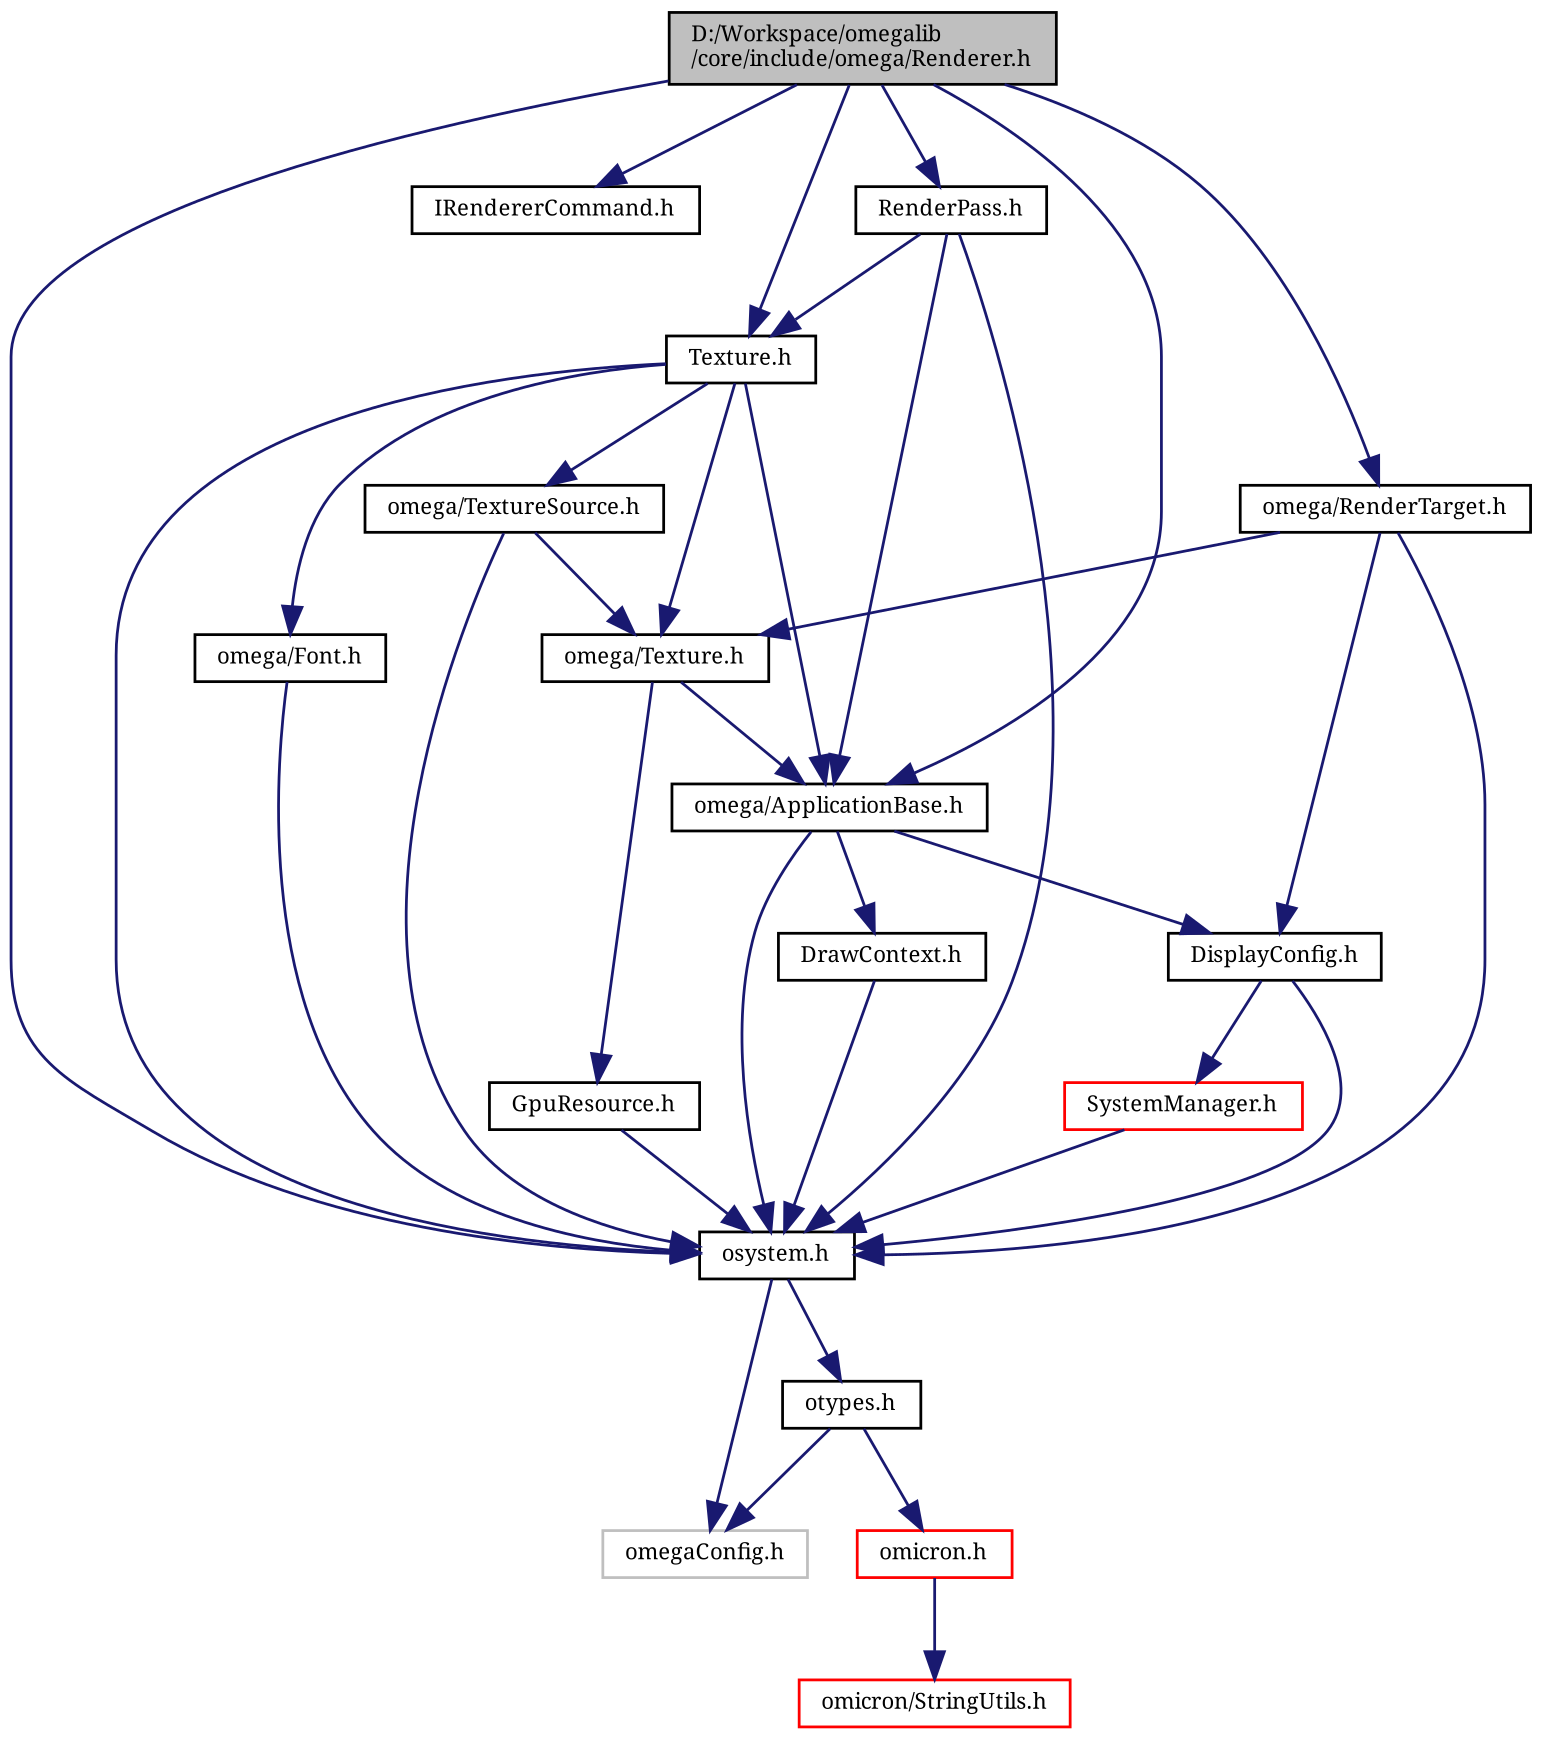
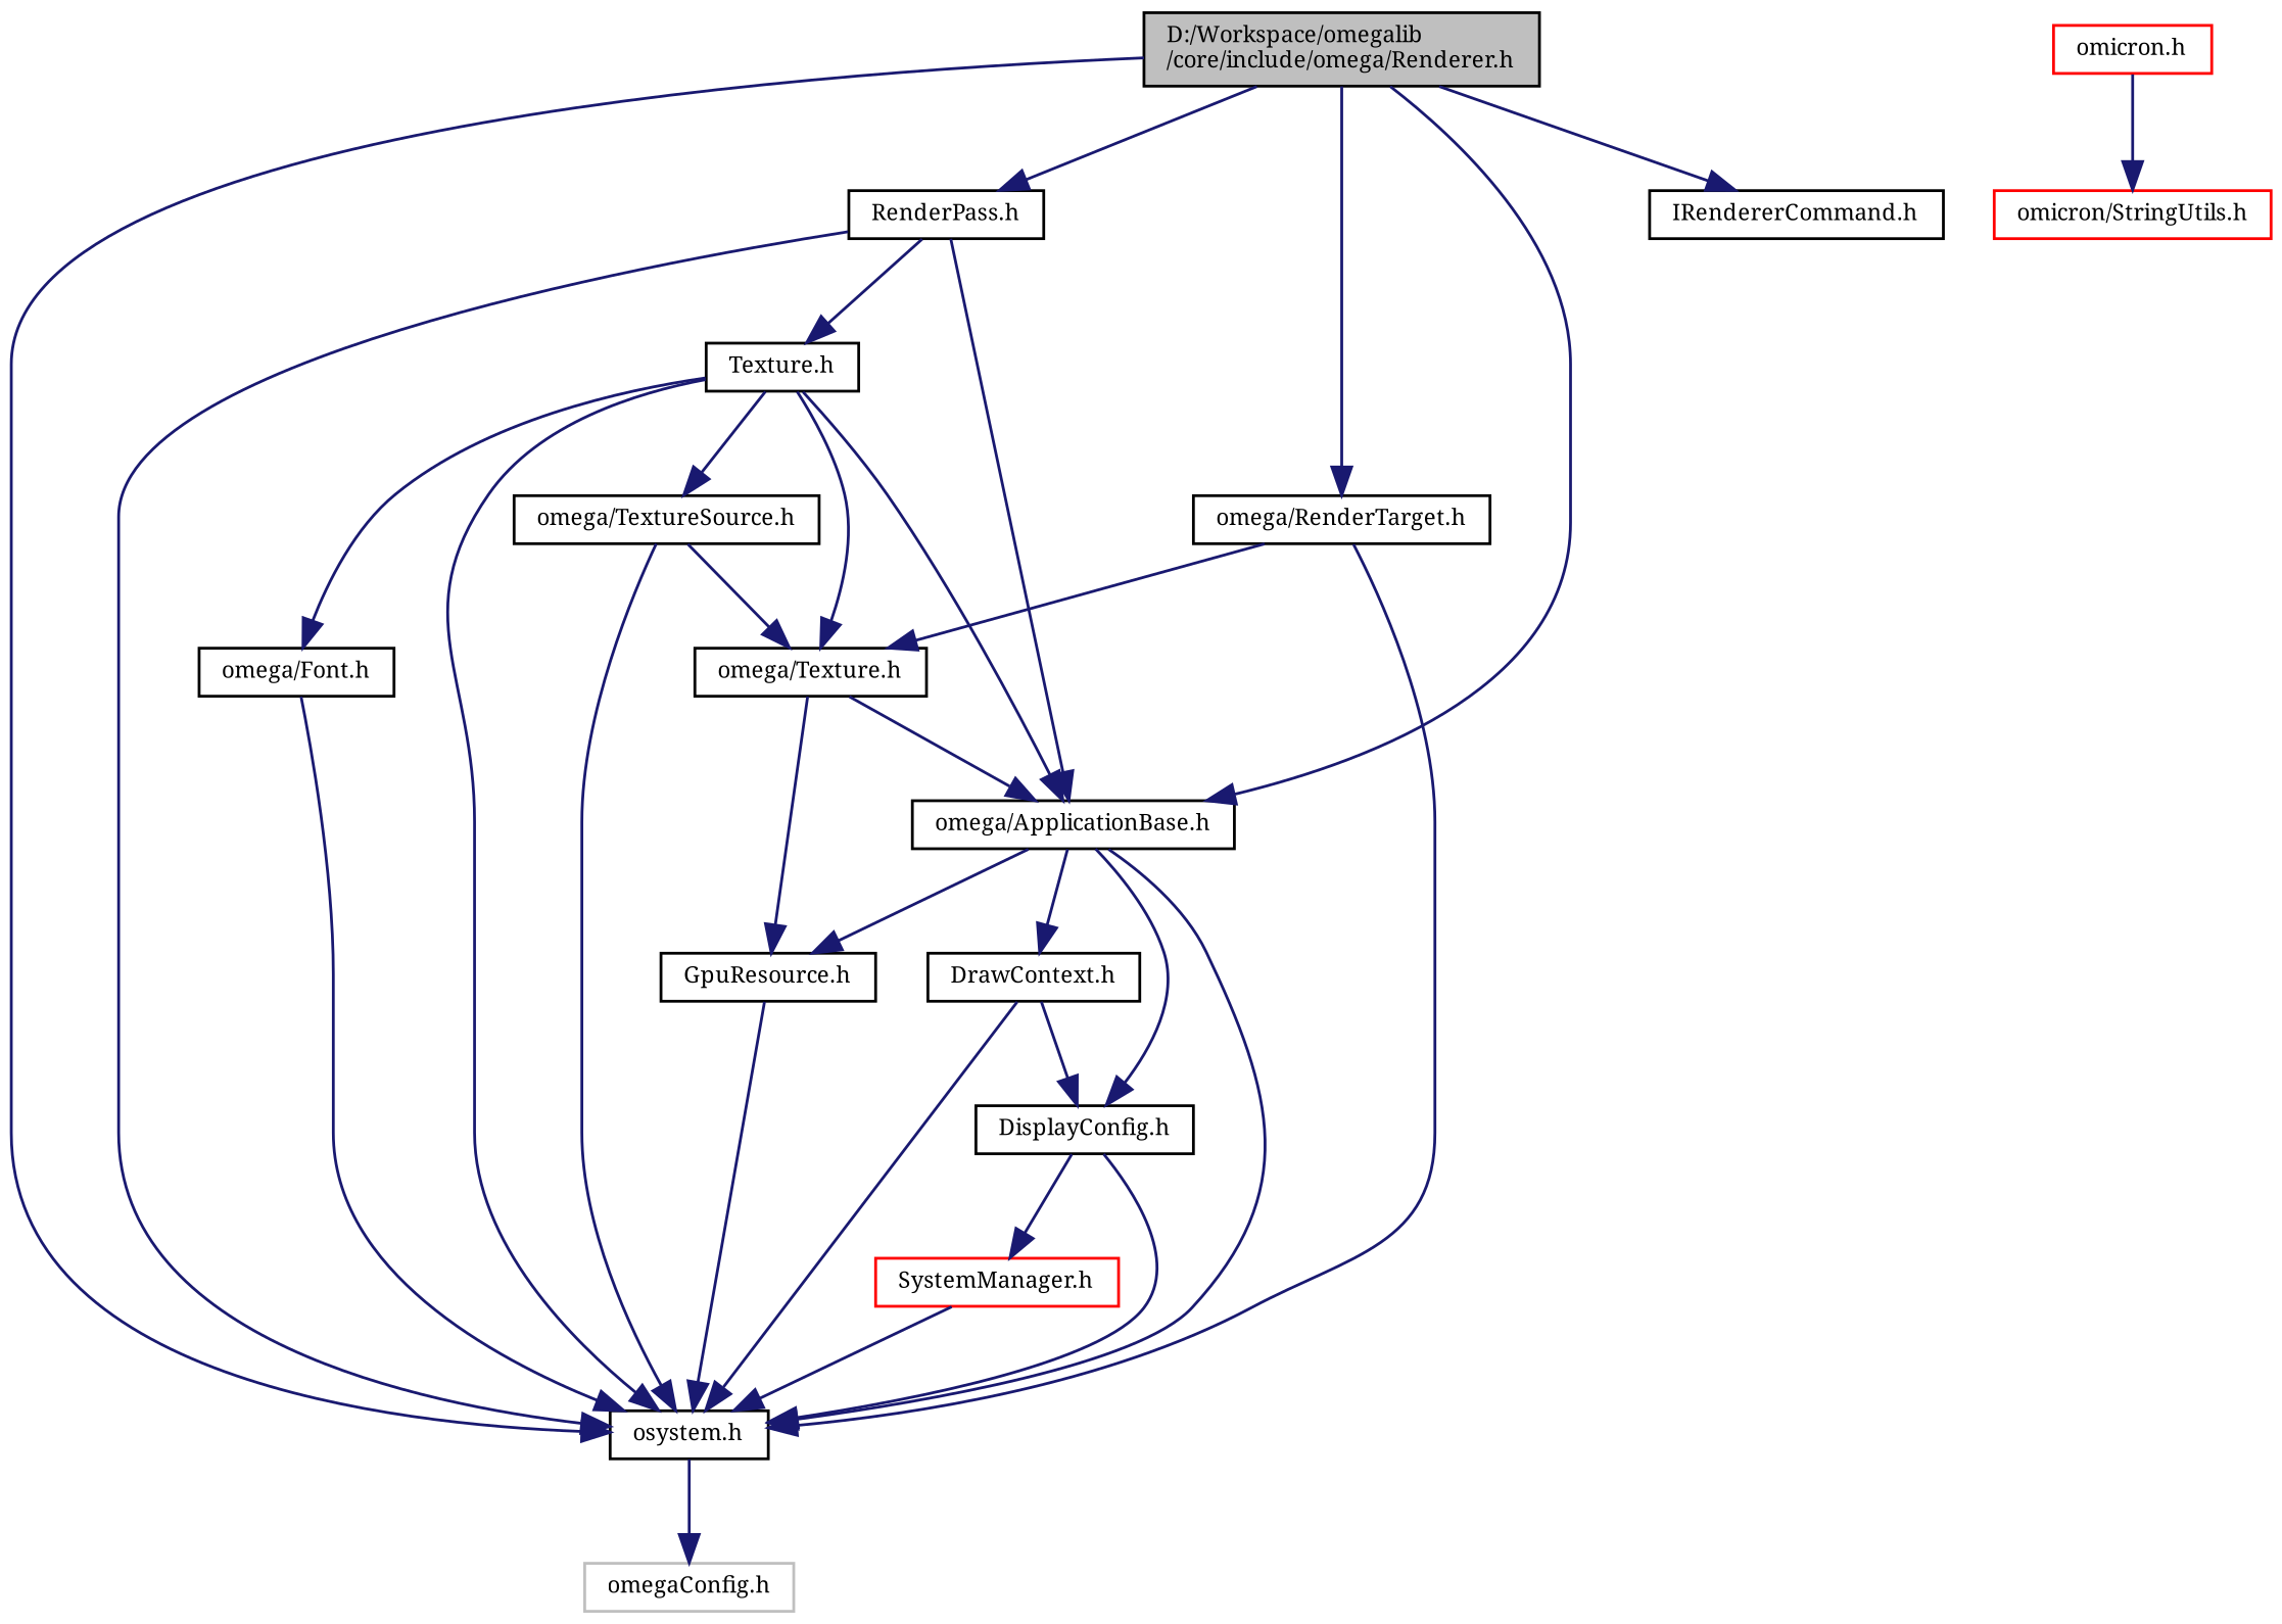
  digraph {
    fontname="Noto Serif"
    node [color=black fontname="Noto Serif" fontsize=8 shape=record]
    edge [color=midnightblue fontname="Noto Serif" fontsize=8 labelfontname="FreeSans.ttf" labelfontsize=8 style=solid]
    n1 [fillcolor=grey75 fontcolor=black height=0.2 label="D:/Workspace/omegalib\l/core/include/omega/Renderer.h" style=filled width=0.4]
    n2 [height=0.2 label="osystem.h" width=0.4]
    n3 [height=0.2 label="IRendererCommand.h" width=0.4]
    n4 [height=0.2 label="Texture.h" width=0.4]
    n5 [height=0.2 label="omega/ApplicationBase.h" width=0.4]
    n6 [height=0.2 label="RenderPass.h" width=0.4]
    n7 [height=0.2 label="omega/RenderTarget.h" width=0.4]
    n8 [color=grey75 height=0.2 label="omegaConfig.h" width=0.4]
-   n9 [height=0.2 label="otypes.h" width=0.4]
    n10 [height=0.2 label="omega/Font.h" width=0.4]
    n11 [height=0.2 label="omega/Texture.h" width=0.4]
    n12 [height=0.2 label="omega/TextureSource.h" width=0.4]
    n13 [height=0.2 label="DisplayConfig.h" width=0.4]
    n14 [height=0.2 label="GpuResource.h" width=0.4]
    n15 [height=0.2 label="DrawContext.h" width=0.4]
    n16 [color=red height=0.2 label="SystemManager.h" width=0.4]
    n17 [color=red height=0.2 label="omicron.h" width=0.4]
    n18 [color=red height=0.2 label="omicron/StringUtils.h" width=0.4]
    n1 -> n2
    n1 -> n3
-   n1 -> n4
    n1 -> n5
    n1 -> n6
    n1 -> n7
    n2 -> n8
-   n2 -> n9
    n4 -> n2
    n4 -> n5
    n4 -> n10
    n4 -> n11
    n4 -> n12
    n5 -> n2
    n5 -> n13
+   n5 -> n14
    n5 -> n15
    n6 -> n2
    n6 -> n4
    n6 -> n5
    n7 -> n2
    n7 -> n11
-   n9 -> n8
-   n9 -> n17
    n10 -> n2
    n11 -> n5
    n11 -> n14
    n12 -> n2
    n12 -> n11
    n13 -> n2
    n13 -> n16
    n14 -> n2
    n15 -> n2
-   n7 -> n13
+   n15 -> n13
    n16 -> n2
    n17 -> n18
  }
